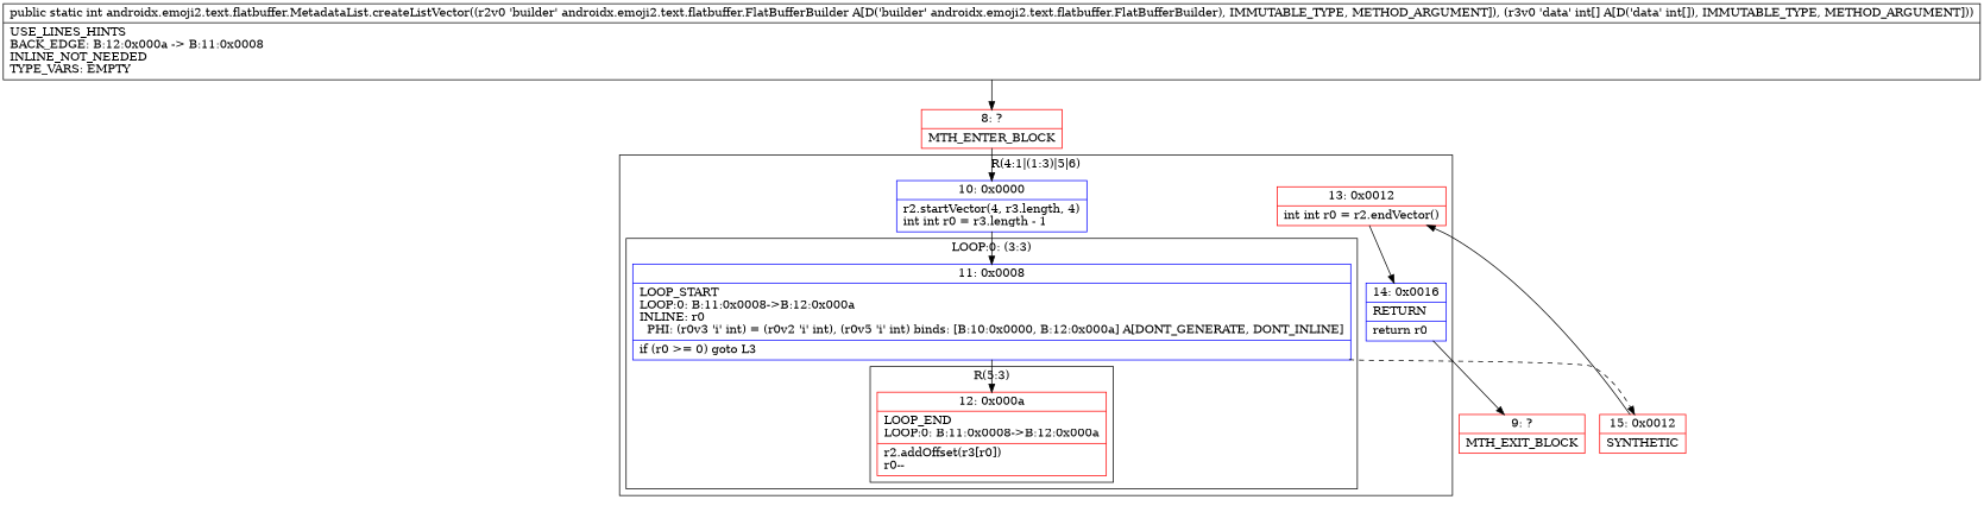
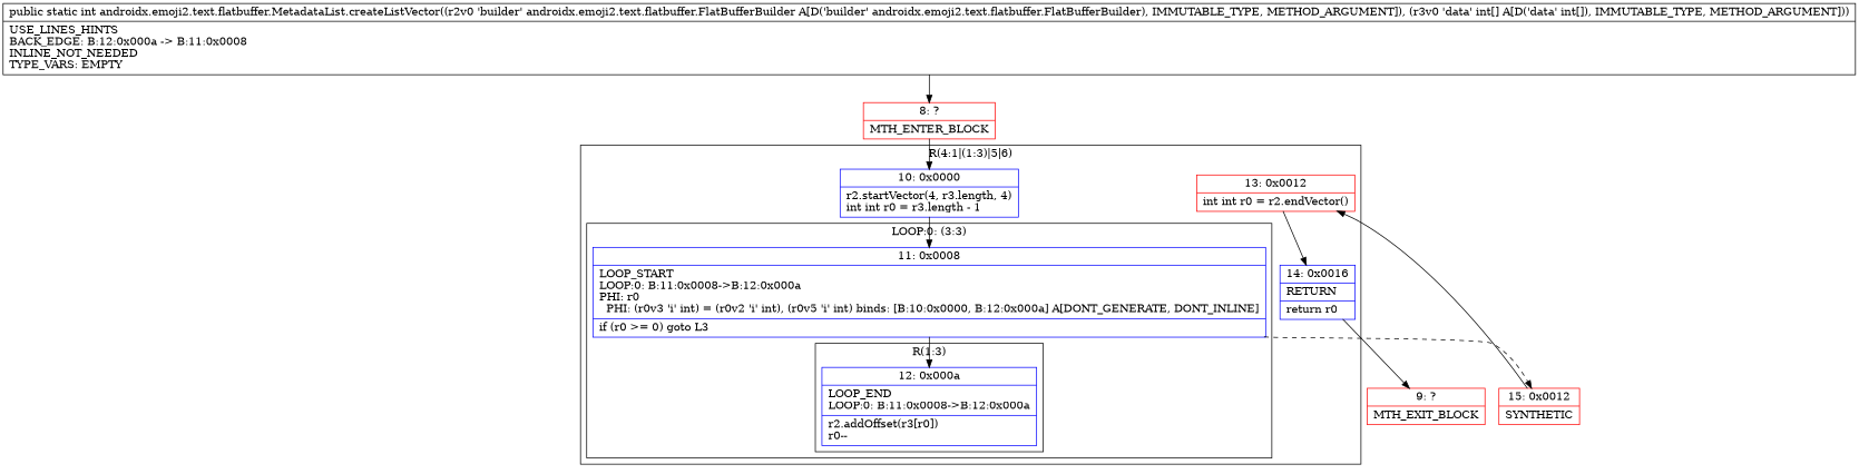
  digraph {
    node [color=blue shape=record]
-   n1 [color=red label="{12\:\ 0x000a|LOOP_END\lLOOP:0: B:11:0x0008\-\>B:12:0x000a\l|r2.addOffset(r3[r0])\lr0\-\-\l}"]
-   n2 [label="{11\:\ 0x0008|LOOP_START\lLOOP:0: B:11:0x0008\-\>B:12:0x000a\lINLINE: r0 \l  PHI: (r0v3 'i' int) = (r0v2 'i' int), (r0v5 'i' int) binds: [B:10:0x0000, B:12:0x000a] A[DONT_GENERATE, DONT_INLINE]\l|if (r0 \>= 0) goto L3\l}"]
+   n1 [label="{12\:\ 0x000a|LOOP_END\lLOOP:0: B:11:0x0008\-\>B:12:0x000a\l|r2.addOffset(r3[r0])\lr0\-\-\l}"]
+   n2 [label="{11\:\ 0x0008|LOOP_START\lLOOP:0: B:11:0x0008\-\>B:12:0x000a\lPHI: r0 \l  PHI: (r0v3 'i' int) = (r0v2 'i' int), (r0v5 'i' int) binds: [B:10:0x0000, B:12:0x000a] A[DONT_GENERATE, DONT_INLINE]\l|if (r0 \>= 0) goto L3\l}"]
    n3 [label="{10\:\ 0x0000|r2.startVector(4, r3.length, 4)\lint int r0 = r3.length \- 1\l}"]
    n4 [color=red label="{13\:\ 0x0012|int int r0 = r2.endVector()\l}"]
    n5 [label="{14\:\ 0x0016|RETURN\l|return r0\l}"]
    n6 [color=red label="{15\:\ 0x0012|SYNTHETIC\l}"]
    n7 [color=red label="{9\:\ ?|MTH_EXIT_BLOCK\l}"]
    n8 [color=red label="{8\:\ ?|MTH_ENTER_BLOCK\l}"]
    n9 [label="{public static int androidx.emoji2.text.flatbuffer.MetadataList.createListVector((r2v0 'builder' androidx.emoji2.text.flatbuffer.FlatBufferBuilder A[D('builder' androidx.emoji2.text.flatbuffer.FlatBufferBuilder), IMMUTABLE_TYPE, METHOD_ARGUMENT]), (r3v0 'data' int[] A[D('data' int[]), IMMUTABLE_TYPE, METHOD_ARGUMENT]))  | USE_LINES_HINTS\lBACK_EDGE: B:12:0x000a \-\> B:11:0x0008\lINLINE_NOT_NEEDED\lTYPE_VARS: EMPTY\l}" color=""]
    subgraph cluster_1 {
      label="R(4:1|(1:3)|5|6)"
      n3
      n4
      n5
      subgraph cluster_2 {
        label="LOOP:0: (3:3)"
        n2
        subgraph cluster_3 {
-         label="R(5:3)"
+         label="R(1:3)"
          n1
        }
      }
    }
    n2 -> n1
    n2 -> n6 [style=dashed]
    n3 -> n2
    n4 -> n5
    n5 -> n7
    n6 -> n4
    n8 -> n3
    n9 -> n8
  }
